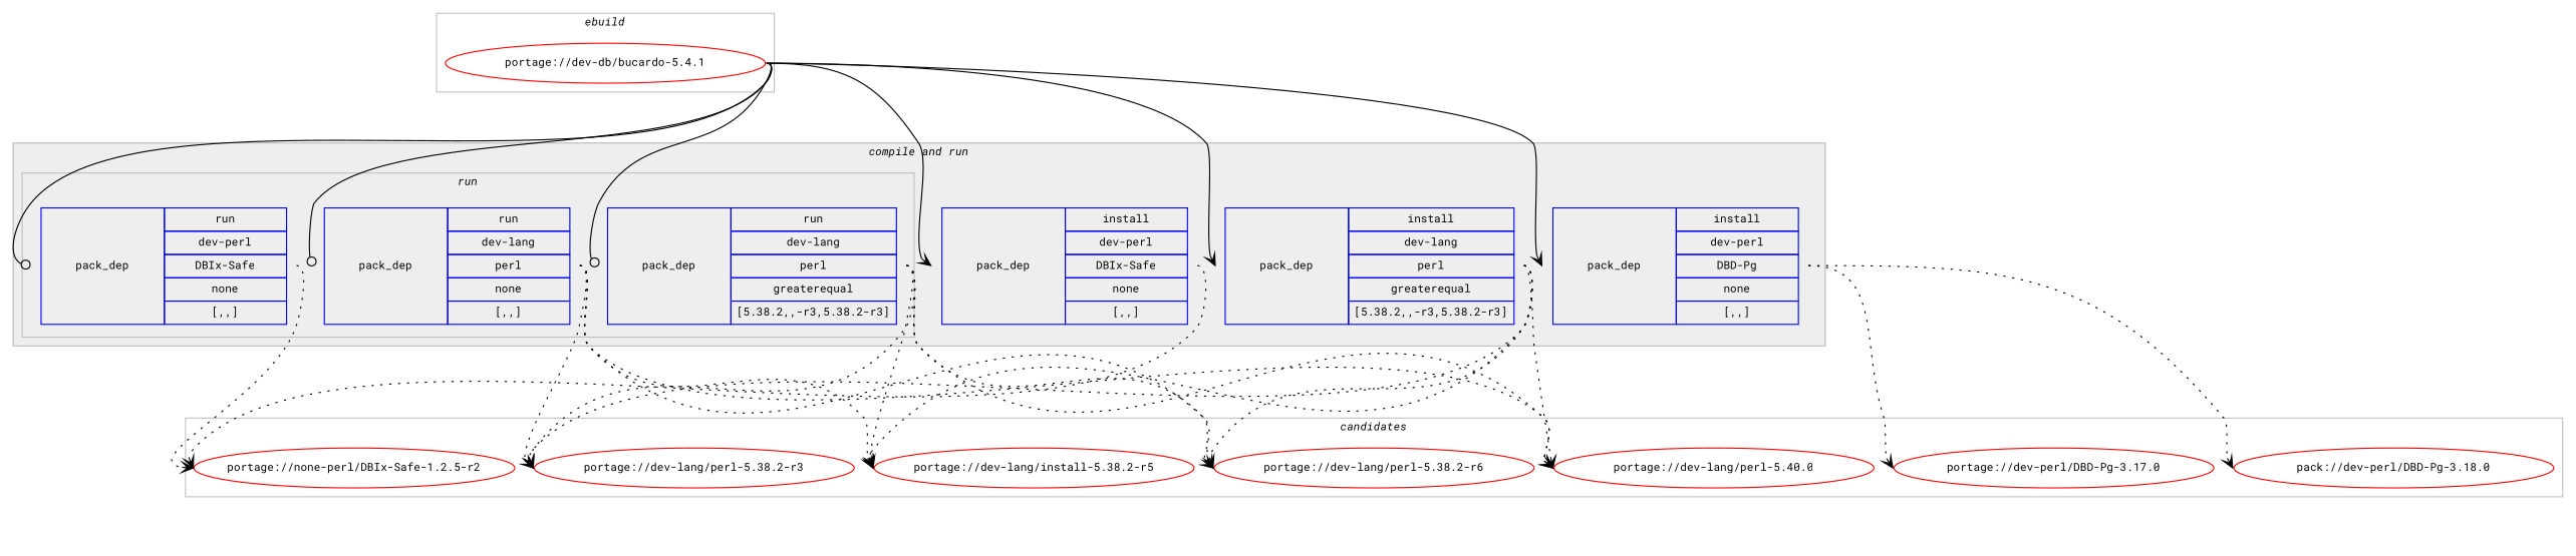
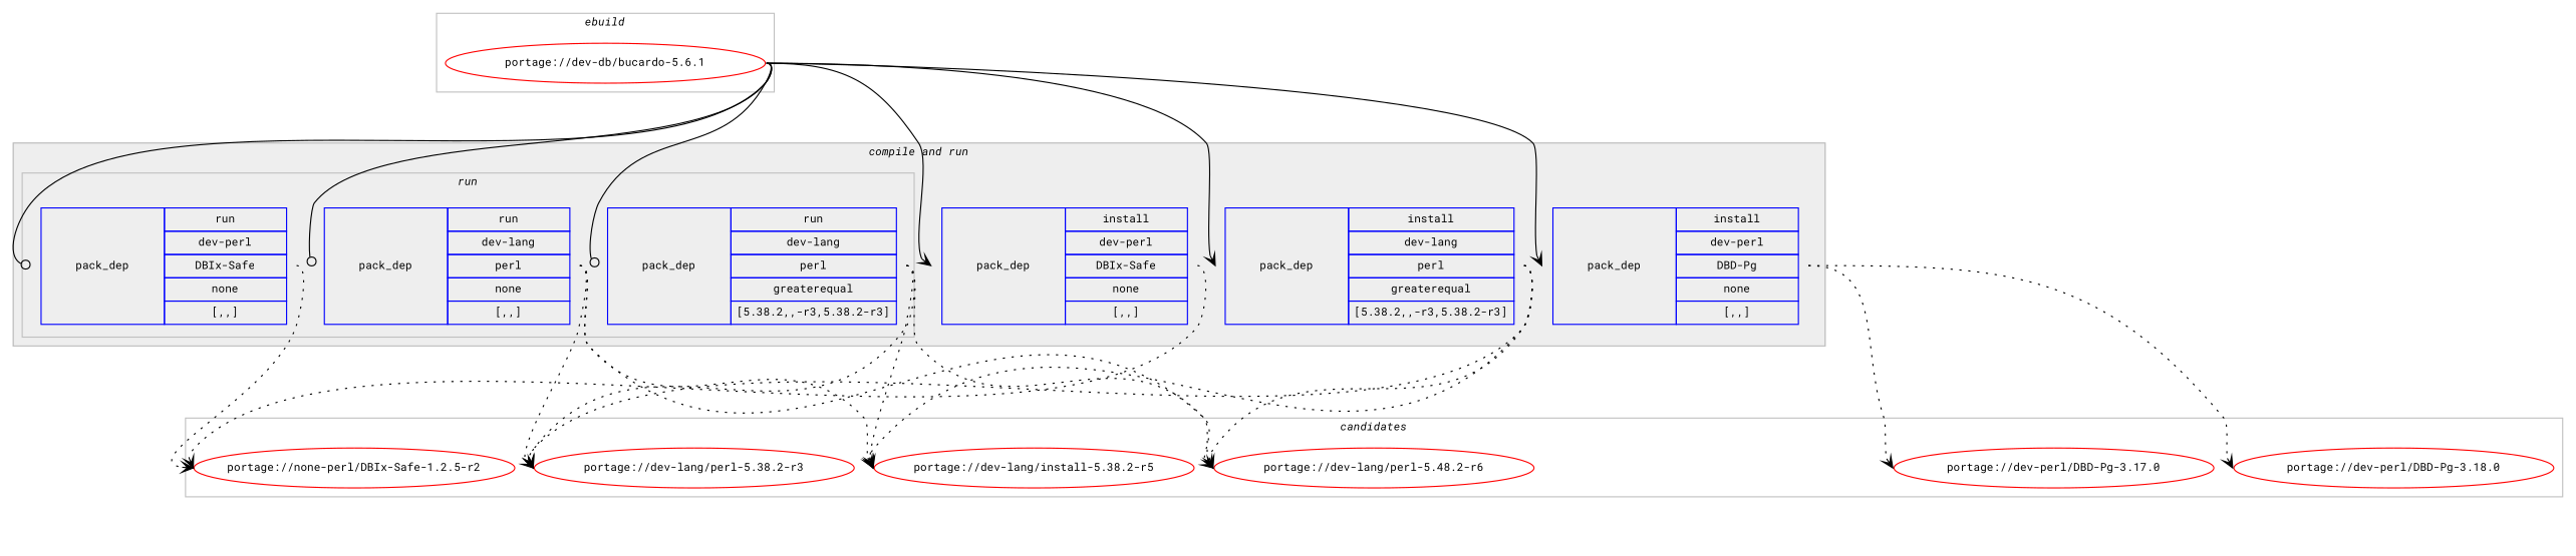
  digraph {
    compound=true
    concentrate=true
    fontname="Roboto Mono"
    fontsize=10
    newrank=true
    rankdir=TB
    ranksep=1.5
    node [color=red fontname="Roboto Mono" fontsize=10]
    edge [arrowhead=vee fontname="Roboto Mono" headport=w style=dotted tailport=e weight=100]
-   n1 [label="portage://dev-db/bucardo-5.4.1" width=4]
+   n1 [label="portage://dev-db/bucardo-5.6.1" width=4]
    n2 [color=blue label=<<TABLE BORDER="0" CELLBORDER="1" CELLSPACING="0" CELLPADDING="4" WIDTH="220"><TR><TD ROWSPAN="6" CELLPADDING="30">pack_dep</TD></TR><TR><TD WIDTH="110">install</TD></TR><TR><TD>dev-lang</TD></TR><TR><TD>perl</TD></TR><TR><TD>greaterequal</TD></TR><TR><TD>[5.38.2,,-r3,5.38.2-r3]</TD></TR></TABLE>> shape=none]
    n3 [color=blue label=<<TABLE BORDER="0" CELLBORDER="1" CELLSPACING="0" CELLPADDING="4" WIDTH="220"><TR><TD ROWSPAN="6" CELLPADDING="30">pack_dep</TD></TR><TR><TD WIDTH="110">install</TD></TR><TR><TD>dev-perl</TD></TR><TR><TD>DBD-Pg</TD></TR><TR><TD>none</TD></TR><TR><TD>[,,]</TD></TR></TABLE>> shape=none]
    n4 [color=blue label=<<TABLE BORDER="0" CELLBORDER="1" CELLSPACING="0" CELLPADDING="4" WIDTH="220"><TR><TD ROWSPAN="6" CELLPADDING="30">pack_dep</TD></TR><TR><TD WIDTH="110">install</TD></TR><TR><TD>dev-perl</TD></TR><TR><TD>DBIx-Safe</TD></TR><TR><TD>none</TD></TR><TR><TD>[,,]</TD></TR></TABLE>> shape=none]
    n5 [color=blue label=<<TABLE BORDER="0" CELLBORDER="1" CELLSPACING="0" CELLPADDING="4" WIDTH="220"><TR><TD ROWSPAN="6" CELLPADDING="30">pack_dep</TD></TR><TR><TD WIDTH="110">run</TD></TR><TR><TD>dev-lang</TD></TR><TR><TD>perl</TD></TR><TR><TD>greaterequal</TD></TR><TR><TD>[5.38.2,,-r3,5.38.2-r3]</TD></TR></TABLE>> shape=none]
    n6 [color=blue label=<<TABLE BORDER="0" CELLBORDER="1" CELLSPACING="0" CELLPADDING="4" WIDTH="220"><TR><TD ROWSPAN="6" CELLPADDING="30">pack_dep</TD></TR><TR><TD WIDTH="110">run</TD></TR><TR><TD>dev-lang</TD></TR><TR><TD>perl</TD></TR><TR><TD>none</TD></TR><TR><TD>[,,]</TD></TR></TABLE>> shape=none]
    n7 [color=blue label=<<TABLE BORDER="0" CELLBORDER="1" CELLSPACING="0" CELLPADDING="4" WIDTH="220"><TR><TD ROWSPAN="6" CELLPADDING="30">pack_dep</TD></TR><TR><TD WIDTH="110">run</TD></TR><TR><TD>dev-perl</TD></TR><TR><TD>DBIx-Safe</TD></TR><TR><TD>none</TD></TR><TR><TD>[,,]</TD></TR></TABLE>> shape=none]
-   n8 [label="portage://dev-lang/perl-5.40.0" width=4]
-   n9 [label="portage://dev-lang/perl-5.38.2-r6" width=4]
+   n9 [label="portage://dev-lang/perl-5.48.2-r6" width=4]
    n10 [label="portage://dev-lang/install-5.38.2-r5" width=4]
    n11 [label="portage://dev-lang/perl-5.38.2-r3" width=4]
-   n12 [label="pack://dev-perl/DBD-Pg-3.18.0" width=4]
+   n12 [label="portage://dev-perl/DBD-Pg-3.18.0" width=4]
    n13 [label="portage://dev-perl/DBD-Pg-3.17.0" width=4]
    n14 [label="portage://none-perl/DBIx-Safe-1.2.5-r2" width=4]
    subgraph cluster_1 {
      color=gray
      label=<<i>ebuild</i>>
      n1
    }
    subgraph cluster_2 {
      color=gray
      label=<<i>dependencies</i>>
      subgraph cluster_3 {
        color=gray
        fillcolor="#eeeeee"
        label=<<i>compile</i>>
        style=filled
        subgraph sub_4 {
          color=gray
          fillcolor="#eeeeee"
          label=<<i>compile</i>>
          style=filled
          n2
        }
        subgraph sub_5 {
          color=gray
          fillcolor="#eeeeee"
          label=<<i>compile</i>>
          style=filled
          n3
        }
        subgraph sub_6 {
          color=gray
          fillcolor="#eeeeee"
          label=<<i>compile</i>>
          style=filled
          n4
        }
      }
      subgraph cluster_7 {
        color=gray
        fillcolor="#eeeeee"
        label=<<i>compile and run</i>>
        style=filled
      }
      subgraph cluster_8 {
        color=gray
        fillcolor="#eeeeee"
        label=<<i>run</i>>
        style=filled
        subgraph sub_9 {
          color=gray
          fillcolor="#eeeeee"
          label=<<i>run</i>>
          style=filled
          n5
        }
        subgraph sub_10 {
          color=gray
          fillcolor="#eeeeee"
          label=<<i>run</i>>
          style=filled
          n6
        }
        subgraph sub_11 {
          color=gray
          fillcolor="#eeeeee"
          label=<<i>run</i>>
          style=filled
          n7
        }
      }
    }
    subgraph cluster_12 {
      color=gray
      label=<<i>candidates</i>>
      rank=same
      subgraph sub_13 {
        color=black
        label=<<i>candidates</i>>
        nodesep=1
        rank=same
-       n8
        n9
        n10
        n11
      }
      subgraph sub_14 {
        color=black
        label=<<i>candidates</i>>
        nodesep=1
        rank=same
        n12
        n13
      }
      subgraph sub_15 {
        color=black
        label=<<i>candidates</i>>
        nodesep=1
        rank=same
        n14
      }
      subgraph sub_16 {
        color=black
        label=<<i>candidates</i>>
        nodesep=1
        rank=same
-       n8
        n9
        n10
        n11
      }
      subgraph sub_17 {
        color=black
        label=<<i>candidates</i>>
        nodesep=1
        rank=same
-       n8
        n9
        n10
        n11
      }
      subgraph sub_18 {
        color=black
        label=<<i>candidates</i>>
        nodesep=1
        rank=same
        n14
      }
    }
    n1 -> n2 [style=solid weight=20]
    n1 -> n3 [style=solid weight=20]
    n1 -> n4 [style=solid weight=20]
    n1 -> n5 [arrowhead=odot style=solid weight=20]
    n1 -> n6 [arrowhead=odot style=solid weight=20]
    n1 -> n7 [arrowhead=odot style=solid weight=20]
-   n2 -> n8
    n2 -> n9
    n2 -> n10
    n2 -> n11
    n3 -> n12
    n3 -> n13
    n4 -> n14
-   n5 -> n8
    n5 -> n9
    n5 -> n10
    n5 -> n11
-   n6 -> n8
    n6 -> n9
    n6 -> n10
    n6 -> n11
    n7 -> n14
  }
